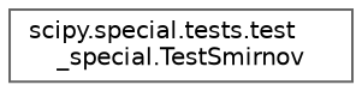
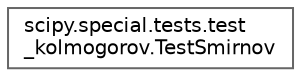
  digraph {
    rankdir=LR
-   n1 [color=grey40 fillcolor=white fontname=Helvetica fontsize=10 height=0.2 label="scipy.special.tests.test\l_special.TestSmirnov" shape=box style=filled width=0.4]
+   n1 [color=grey40 fillcolor=white fontname=Helvetica fontsize=10 height=0.2 label="scipy.special.tests.test\l_kolmogorov.TestSmirnov" shape=box style=filled width=0.4]
  }
